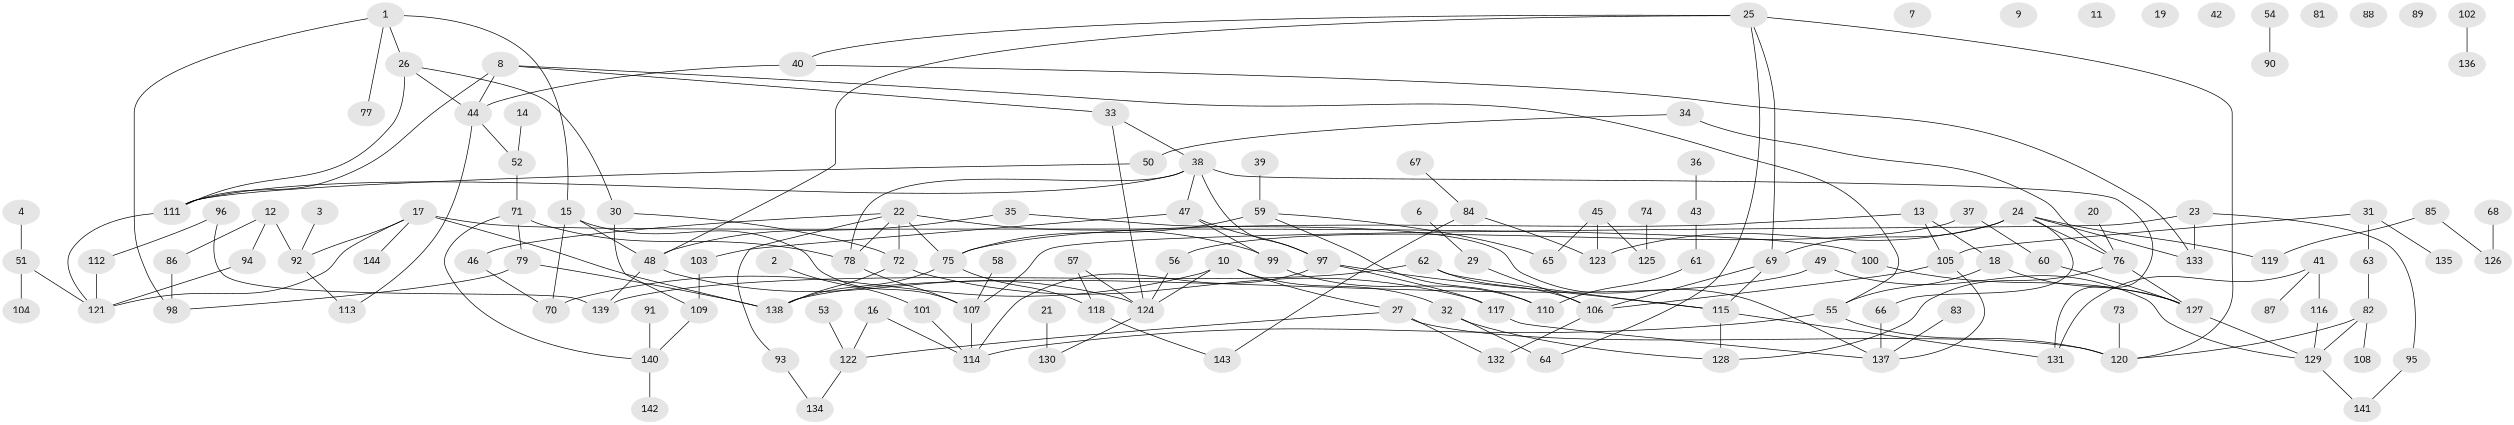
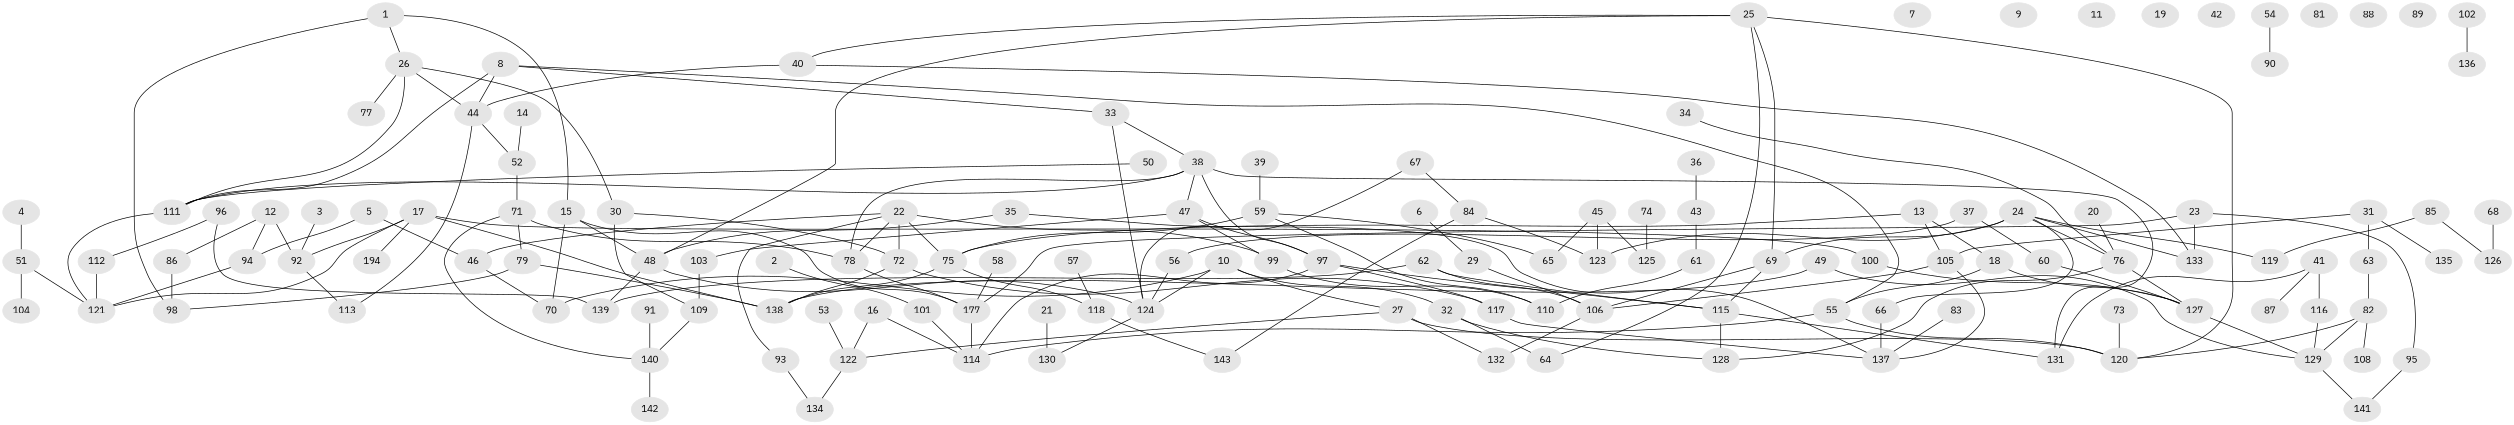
  graph {
    fontname="IBM Plex Sans"
    node [color=gray90 fontname="IBM Plex Sans" style=filled]
    edge [fontname="IBM Plex Sans"]
    1
    15
    26
    98
    70
    48
-   107
+   107 [label=177]
    44
    111
    30
    77
    2
    101
    114
    3
    92
    113
    4
    51
    121
    104
+   5
    46
    94
    6
    29
    106
    7
    8
    33
    55
    124
    38
    52
    120
    9
    10
    27
    32
    122
    132
    64
    128
    130
    11
    12
    86
    13
    18
    75
    105
    127
    138
    118
    137
    14
    71
    139
    16
    134
    17
    100
-   144
+   144 [label=194]
    129
    19
    20
    76
    21
    22
    72
    78
    93
    99
    117
    110
    23
    95
    133
    141
    24
    66
    69
    119
    123
    115
    25
    40
    109
    116
    140
    31
    63
    135
    82
    47
    97
    131
    34
    50
    35
    36
    43
    61
    37
    56
    60
    103
    39
    59
    65
    41
    87
    42
    45
    125
    49
    79
    53
    54
    90
    57
    143
    58
    62
    108
    67
    84
    68
    126
    142
    73
    74
    81
    83
    85
    88
    89
    91
    96
    112
    102
    136
    1 -- 15
    1 -- 26
    1 -- 98
    15 -- 70
    15 -- 48
    15 -- 107
    26 -- 44
    26 -- 111
    26 -- 30
-   1 -- 77
+   26 -- 77
    48 -- 124
    48 -- 139
    107 -- 114
    44 -- 113
    44 -- 52
    111 -- 121
    30 -- 72
    30 -- 109
    2 -- 101
    101 -- 114
    3 -- 92
    92 -- 113
    4 -- 51
    51 -- 121
    51 -- 104
+   5 -- 46
+   5 -- 94
    46 -- 70
    94 -- 121
    6 -- 29
    29 -- 106
    106 -- 132
    8 -- 44
    8 -- 111
    8 -- 33
    8 -- 55
    33 -- 124
    33 -- 38
    55 -- 114
    55 -- 120
    124 -- 130
    38 -- 111
    38 -- 78
    38 -- 47
    38 -- 97
    38 -- 131
    52 -- 71
    10 -- 70
    10 -- 124
    10 -- 27
    10 -- 32
    27 -- 120
    27 -- 122
    27 -- 132
    32 -- 64
    32 -- 128
    122 -- 134
    12 -- 92
    12 -- 94
    12 -- 86
    86 -- 98
    13 -- 18
    13 -- 75
    13 -- 105
    18 -- 55
    18 -- 127
    75 -- 138
    75 -- 118
    105 -- 106
    105 -- 137
    127 -- 129
    118 -- 143
    14 -- 52
    71 -- 78
    71 -- 140
    71 -- 79
    16 -- 114
    16 -- 122
    17 -- 92
    17 -- 121
    17 -- 138
    17 -- 100
    17 -- 144
    100 -- 127
    129 -- 141
    20 -- 76
    76 -- 128
    76 -- 127
    21 -- 130
    22 -- 46
    22 -- 75
    22 -- 72
    22 -- 78
    22 -- 93
    22 -- 99
    72 -- 138
    72 -- 117
    78 -- 107
    93 -- 134
    99 -- 110
    117 -- 137
    23 -- 107
    23 -- 95
    23 -- 133
    95 -- 141
    24 -- 76
    24 -- 133
    24 -- 66
    24 -- 69
    24 -- 119
    24 -- 123
    66 -- 137
    69 -- 106
    69 -- 115
    115 -- 128
    115 -- 131
    25 -- 48
    25 -- 120
    25 -- 64
    25 -- 69
    25 -- 40
    40 -- 44
    40 -- 133
    109 -- 140
    116 -- 129
    140 -- 142
    31 -- 105
    31 -- 63
    31 -- 135
    63 -- 82
    82 -- 120
    82 -- 129
    82 -- 108
    47 -- 99
    47 -- 97
    47 -- 103
    97 -- 114
    97 -- 117
    97 -- 115
    34 -- 76
-   34 -- 50
    50 -- 111
    35 -- 48
    35 -- 137
    36 -- 43
    43 -- 61
    61 -- 110
    37 -- 56
    37 -- 60
    56 -- 124
    60 -- 127
    103 -- 109
    39 -- 59
    59 -- 75
    59 -- 110
    59 -- 65
    41 -- 116
    41 -- 131
    41 -- 87
    45 -- 123
    45 -- 65
    45 -- 125
    49 -- 138
    49 -- 129
    79 -- 98
    79 -- 138
    53 -- 122
    54 -- 90
    57 -- 118
    58 -- 107
    62 -- 106
    62 -- 139
    62 -- 115
-   57 -- 124
+   67 -- 124
    67 -- 84
    84 -- 123
    84 -- 143
    68 -- 126
    73 -- 120
    74 -- 125
    83 -- 137
    85 -- 119
    85 -- 126
    91 -- 140
    96 -- 139
    96 -- 112
    112 -- 121
    102 -- 136
  }
